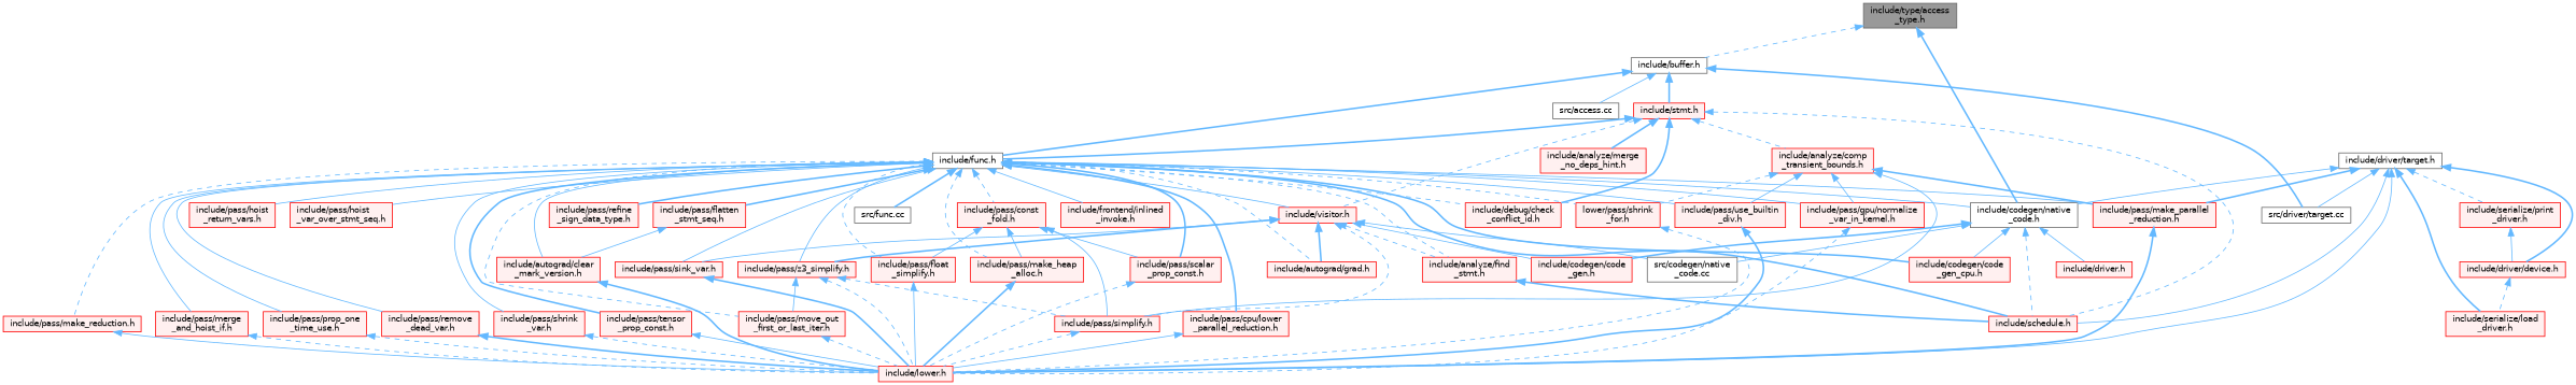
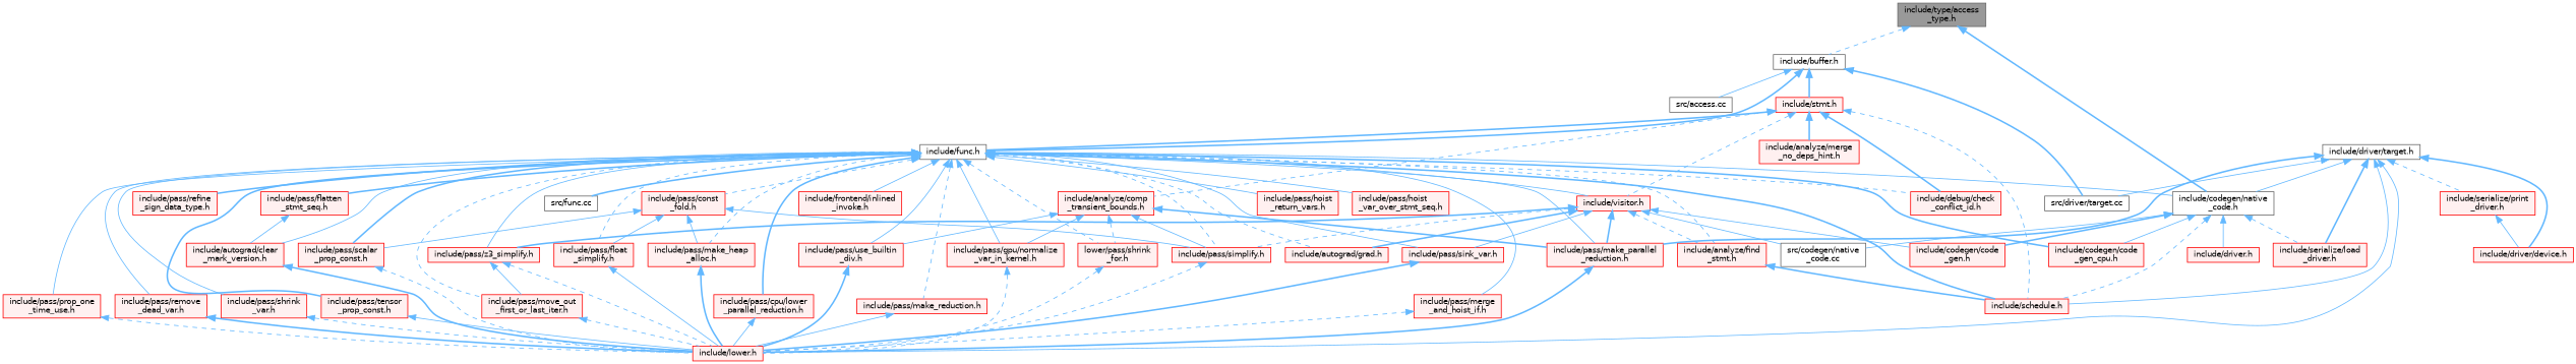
  digraph {
    node [color=red fillcolor="#FFF0F0" fontname=Helvetica fontsize=10 shape=box style=filled]
    edge [color=steelblue1 dir=back fontname=Helvetica fontsize=10 labelfontname=Helvetica labelfontsize=10 style=solid]
    n1 [color=gray40 fillcolor=grey60 fontcolor=black height=0.2 label="include/type/access\l_type.h" width=0.4]
    n2 [color=grey40 fillcolor=white height=0.2 label="include/buffer.h" width=0.4]
    n3 [color=grey40 fillcolor=white height=0.2 label="include/codegen/native\l_code.h" width=0.4]
    n4 [color=grey40 fillcolor=white height=0.2 label="include/func.h" width=0.4]
    n5 [height=0.2 label="include/stmt.h" width=0.4]
    n6 [color=grey40 fillcolor=white height=0.2 label="src/access.cc" width=0.4]
    n7 [color=grey40 fillcolor=white height=0.2 label="src/driver/target.cc" width=0.4]
    n8 [height=0.2 label="include/schedule.h" width=0.4]
    n9 [height=0.2 label="include/codegen/code\l_gen.h" width=0.4]
    n10 [height=0.2 label="include/codegen/code\l_gen_cpu.h" width=0.4]
    n11 [height=0.2 label="include/driver.h" width=0.4]
    n12 [color=grey40 fillcolor=white height=0.2 label="src/codegen/native\l_code.cc" width=0.4]
    n13 [color=grey40 fillcolor=white height=0.2 label="include/driver/target.h" width=0.4]
    n14 [height=0.2 label="include/driver/device.h" width=0.4]
    n15 [height=0.2 label="include/serialize/load\l_driver.h" width=0.4]
    n16 [height=0.2 label="include/serialize/print\l_driver.h" width=0.4]
    n17 [height=0.2 label="include/lower.h" width=0.4]
    n18 [height=0.2 label="include/pass/make_parallel\l_reduction.h" width=0.4]
    n19 [height=0.2 label="include/analyze/find\l_stmt.h" width=0.4]
    n20 [height=0.2 label="include/autograd/clear\l_mark_version.h" width=0.4]
    n21 [height=0.2 label="include/autograd/grad.h" width=0.4]
    n22 [height=0.2 label="include/debug/check\l_conflict_id.h" width=0.4]
    n23 [height=0.2 label="include/frontend/inlined\l_invoke.h" width=0.4]
    n24 [height=0.2 label="include/pass/const\l_fold.h" width=0.4]
    n25 [height=0.2 label="include/pass/float\l_simplify.h" width=0.4]
    n26 [height=0.2 label="include/pass/make_heap\l_alloc.h" width=0.4]
    n27 [height=0.2 label="include/pass/scalar\l_prop_const.h" width=0.4]
    n28 [height=0.2 label="include/pass/simplify.h" width=0.4]
    n29 [height=0.2 label="include/pass/cpu/lower\l_parallel_reduction.h" width=0.4]
    n30 [height=0.2 label="include/pass/flatten\l_stmt_seq.h" width=0.4]
    n31 [height=0.2 label="include/pass/gpu/normalize\l_var_in_kernel.h" width=0.4]
    n32 [height=0.2 label="include/pass/hoist\l_return_vars.h" width=0.4]
    n33 [height=0.2 label="include/pass/hoist\l_var_over_stmt_seq.h" width=0.4]
    n34 [height=0.2 label="include/pass/make_reduction.h" width=0.4]
    n35 [height=0.2 label="include/pass/merge\l_and_hoist_if.h" width=0.4]
    n36 [height=0.2 label="include/pass/move_out\l_first_or_last_iter.h" width=0.4]
    n37 [height=0.2 label="include/pass/prop_one\l_time_use.h" width=0.4]
    n38 [height=0.2 label="include/pass/refine\l_sign_data_type.h" width=0.4]
    n39 [height=0.2 label="include/pass/remove\l_dead_var.h" width=0.4]
    n40 [height=0.2 label="lower/pass/shrink\l_for.h" width=0.4]
    n41 [height=0.2 label="include/pass/shrink\l_var.h" width=0.4]
    n42 [height=0.2 label="include/pass/sink_var.h" width=0.4]
    n43 [height=0.2 label="include/pass/tensor\l_prop_const.h" width=0.4]
    n44 [height=0.2 label="include/pass/use_builtin\l_div.h" width=0.4]
    n45 [height=0.2 label="include/pass/z3_simplify.h" width=0.4]
    n46 [height=0.2 label="include/visitor.h" width=0.4]
    n47 [color=grey40 fillcolor=white height=0.2 label="src/func.cc" width=0.4]
    n48 [height=0.2 label="include/analyze/comp\l_transient_bounds.h" width=0.4]
    n49 [height=0.2 label="include/analyze/merge\l_no_deps_hint.h" width=0.4]
    n1 -> n2 [style=dashed]
    n1 -> n3 [style=bold]
    n2 -> n4 [style=bold]
    n2 -> n5 [style=bold]
    n2 -> n6
    n2 -> n7 [style=bold]
    n3 -> n8 [style=dashed]
    n3 -> n9 [style=bold]
    n3 -> n10
    n3 -> n11
    n3 -> n12
    n4 -> n3
    n4 -> n8 [style=bold]
    n4 -> n10 [style=bold]
    n4 -> n18
    n4 -> n19 [style=dashed]
    n4 -> n20
    n4 -> n21 [style=dashed]
    n4 -> n22 [style=dashed]
    n4 -> n23
    n4 -> n24 [style=dashed]
    n4 -> n25 [style=dashed]
    n4 -> n26 [style=dashed]
    n4 -> n27 [style=bold]
-   n45 -> n28 [style=dashed]
+   n4 -> n28 [style=dashed]
    n4 -> n29 [style=bold]
    n4 -> n30 [style=bold]
    n4 -> n31
    n4 -> n32
    n4 -> n33
    n4 -> n34 [style=dashed]
    n4 -> n35
    n4 -> n36 [style=dashed]
    n4 -> n37
    n4 -> n38 [style=bold]
    n4 -> n39
    n4 -> n40 [style=dashed]
    n4 -> n41
    n4 -> n42
    n4 -> n43 [style=bold]
    n4 -> n44
    n4 -> n45
    n4 -> n46
    n4 -> n47 [style=bold]
    n5 -> n4 [style=bold]
    n5 -> n8 [style=dashed]
    n5 -> n22 [style=bold]
    n5 -> n46 [style=dashed]
    n5 -> n48 [style=dashed]
    n5 -> n49 [style=bold]
    n13 -> n3
    n13 -> n7
    n13 -> n8
    n13 -> n14 [style=bold]
    n13 -> n15 [style=bold]
    n13 -> n16 [style=dashed]
    n13 -> n17
    n13 -> n18 [style=bold]
-   n14 -> n15 [style=dashed]
+   n3 -> n15 [style=dashed]
    n16 -> n14
    n18 -> n17 [style=bold]
    n19 -> n8 [style=bold]
    n20 -> n17 [style=bold]
    n24 -> n25
    n24 -> n26
    n24 -> n27
    n24 -> n28
    n25 -> n17
    n26 -> n17 [style=bold]
    n27 -> n17 [style=dashed]
    n28 -> n17 [style=dashed]
    n29 -> n17
    n30 -> n20
    n31 -> n17 [style=dashed]
    n34 -> n17
    n35 -> n17 [style=dashed]
    n36 -> n17 [style=dashed]
    n37 -> n17 [style=dashed]
    n39 -> n17 [style=bold]
    n40 -> n17 [style=dashed]
    n41 -> n17 [style=dashed]
    n42 -> n17 [style=bold]
    n43 -> n17
    n44 -> n17 [style=bold]
    n45 -> n17 [style=dashed]
    n45 -> n36
    n46 -> n9
    n46 -> n12
+   n46 -> n18 [style=bold]
    n46 -> n19 [style=dashed]
    n46 -> n21 [style=bold]
    n46 -> n28 [style=dashed]
    n46 -> n42
    n46 -> n45 [style=bold]
    n48 -> n18 [style=bold]
    n48 -> n28
    n48 -> n31
    n48 -> n40 [style=dashed]
    n48 -> n44
  }
